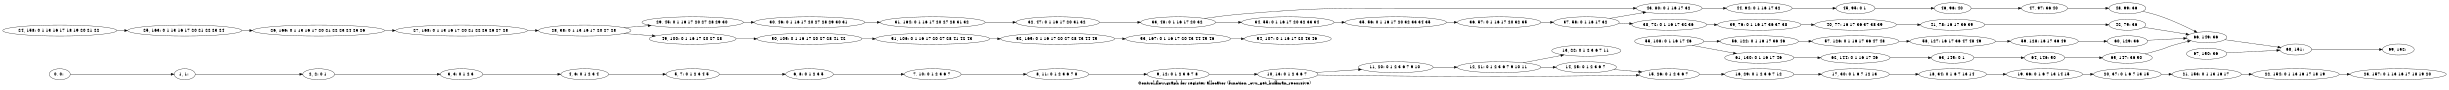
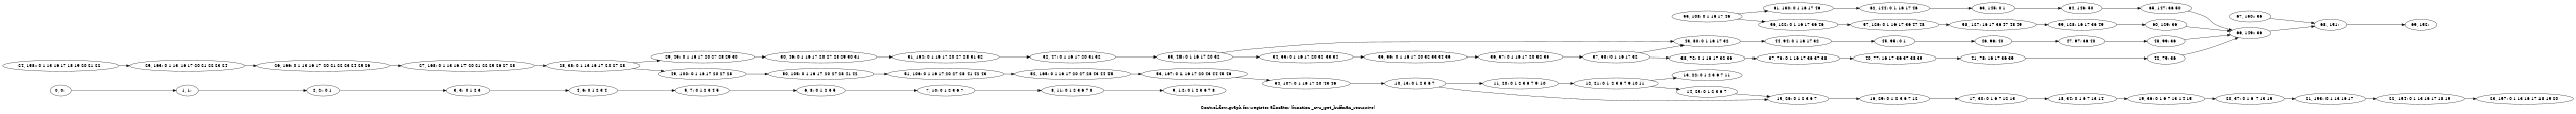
  digraph {
    label="Control-flow-graph for register allocator (function _cvu_get_huffman_recursive)"
    rankdir=LR
    n1 [label="0, 0: "]
    n2 [label="1, 1: "]
    n3 [label="2, 2: 0 1 "]
    n4 [label="3, 3: 0 1 2 3 "]
    n5 [label="4, 6: 0 1 2 3 4 "]
    n6 [label="5, 7: 0 1 2 3 4 5 "]
    n7 [label="6, 8: 0 1 2 3 5 "]
    n8 [label="7, 10: 0 1 2 3 6 7 "]
    n9 [label="8, 11: 0 1 2 3 6 7 8 "]
    n10 [label="9, 12: 0 1 2 3 6 7 8 "]
    n11 [label="10, 13: 0 1 2 3 6 7 "]
    n12 [label="11, 20: 0 1 2 3 6 7 9 10 "]
    n13 [label="15, 26: 0 1 2 3 6 7 "]
    n14 [label="12, 21: 0 1 2 3 6 7 9 10 11 "]
    n15 [label="16, 29: 0 1 2 3 6 7 12 "]
    n16 [label="13, 22: 0 1 2 3 6 7 11 "]
    n17 [label="14, 25: 0 1 2 3 6 7 "]
    n18 [label="17, 30: 0 1 6 7 12 13 "]
    n19 [label="18, 34: 0 1 6 7 13 14 "]
    n20 [label="19, 36: 0 1 6 7 13 14 15 "]
    n21 [label="20, 37: 0 1 6 7 13 15 "]
    n22 [label="21, 153: 0 1 13 16 17 "]
    n23 [label="22, 154: 0 1 13 16 17 18 19 "]
    n24 [label="23, 157: 0 1 13 16 17 18 19 20 "]
    n25 [label="24, 158: 0 1 13 16 17 18 19 20 21 22 "]
    n26 [label="25, 163: 0 1 13 16 17 20 21 22 23 24 "]
    n27 [label="26, 166: 0 1 13 16 17 20 21 22 23 24 25 26 "]
    n28 [label="27, 168: 0 1 13 16 17 20 21 22 25 26 27 28 "]
    n29 [label="28, 38: 0 1 13 16 17 20 27 28 "]
    n30 [label="29, 45: 0 1 16 17 20 27 28 29 30 "]
    n31 [label="49, 100: 0 1 16 17 20 27 28 "]
    n32 [label="30, 46: 0 1 16 17 20 27 28 29 30 31 "]
    n33 [label="50, 105: 0 1 16 17 20 27 28 41 42 "]
    n34 [label="31, 164: 0 1 16 17 20 27 28 31 32 "]
    n35 [label="32, 47: 0 1 16 17 20 31 32 "]
    n36 [label="33, 48: 0 1 16 17 20 32 "]
    n37 [label="34, 55: 0 1 16 17 20 32 33 34 "]
    n38 [label="43, 80: 0 1 16 17 32 "]
    n39 [label="35, 56: 0 1 16 17 20 32 33 34 35 "]
    n40 [label="44, 94: 0 1 16 17 32 "]
    n41 [label="36, 57: 0 1 16 17 20 32 35 "]
    n42 [label="37, 58: 0 1 16 17 32 "]
    n43 [label="38, 72: 0 1 16 17 32 36 "]
-   n44 [label="39, 76: 0 1 16 17 36 37 38 "]
+   n44 [label="37, 76: 0 1 16 17 36 37 38"]
    n45 [label="40, 77: 16 17 36 37 38 39 "]
    n46 [label="41, 78: 16 17 36 39 "]
    n47 [label="42, 79: 36 "]
    n48 [label="66, 149: 36 "]
    n49 [label="68, 151: "]
    n50 [label="45, 95: 0 1 "]
    n51 [label="46, 96: 40 "]
    n52 [label="47, 97: 36 40 "]
    n53 [label="48, 99: 36 "]
    n54 [label="51, 106: 0 1 16 17 20 27 28 41 42 43 "]
    n55 [label="52, 165: 0 1 16 17 20 27 28 43 44 45 "]
    n56 [label="53, 167: 0 1 16 17 20 43 44 45 46 "]
    n57 [label="54, 107: 0 1 16 17 20 43 46 "]
    n58 [label="55, 108: 0 1 16 17 46 "]
    n59 [label="56, 122: 0 1 16 17 36 46 "]
    n60 [label="61, 130: 0 1 16 17 46 "]
    n61 [label="57, 126: 0 1 16 17 36 47 48 "]
    n62 [label="62, 144: 0 1 16 17 46 "]
    n63 [label="58, 127: 16 17 36 47 48 49 "]
    n64 [label="59, 128: 16 17 36 49 "]
    n65 [label="60, 129: 36 "]
    n66 [label="63, 145: 0 1 "]
    n67 [label="64, 146: 50 "]
    n68 [label="65, 147: 36 50 "]
    n69 [label="67, 150: 36 "]
    n70 [label="69, 152: "]
    n1 -> n2
    n2 -> n3
    n3 -> n4
    n4 -> n5
    n5 -> n6
    n6 -> n7
    n7 -> n8
    n8 -> n9
    n9 -> n10
-   n10 -> n11
+   n57 -> n11
    n11 -> n12
    n11 -> n13
    n12 -> n14
    n13 -> n15
    n14 -> n16
    n14 -> n17
    n15 -> n18
    n17 -> n13
    n18 -> n19
    n19 -> n20
    n20 -> n21
    n21 -> n22
    n22 -> n23
    n23 -> n24
    n25 -> n26
    n26 -> n27
    n27 -> n28
    n28 -> n29
    n29 -> n30
    n29 -> n31
    n30 -> n32
    n31 -> n33
    n32 -> n34
    n33 -> n54
    n34 -> n35
    n35 -> n36
    n36 -> n37
    n36 -> n38
    n37 -> n39
    n38 -> n40
    n39 -> n41
    n40 -> n50
    n41 -> n42
    n42 -> n38
    n42 -> n43
    n43 -> n44
    n44 -> n45
    n45 -> n46
    n46 -> n47
    n47 -> n48
    n48 -> n49
    n49 -> n70
    n50 -> n51
    n51 -> n52
    n52 -> n53
    n53 -> n48
    n54 -> n55
    n55 -> n56
    n56 -> n57
    n58 -> n59
    n58 -> n60
    n59 -> n61
    n60 -> n62
    n61 -> n63
    n62 -> n66
    n63 -> n64
    n64 -> n65
    n65 -> n48
    n66 -> n67
    n67 -> n68
    n68 -> n48
    n69 -> n49
  }
